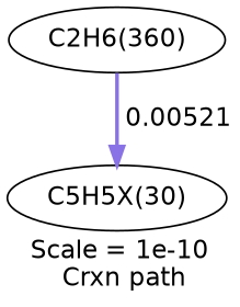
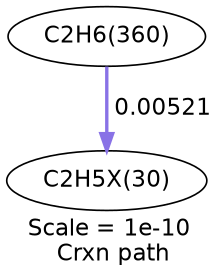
  digraph {
    fontname=Helvetica
    label="Scale = 1e-10\l Crxn path"
    node [fontname=Helvetica]
    n1 [label="C2H6(360)"]
-   n2 [label="C5H5X(30)"]
+   n2 [label="C2H5X(30)"]
    n1 -> n2 [arrowsize=1.02 color="0.7, 0.505, 0.9" fontname=Helvetica label=" 0.00521" style="setlinewidth(2.03)"]
  }
